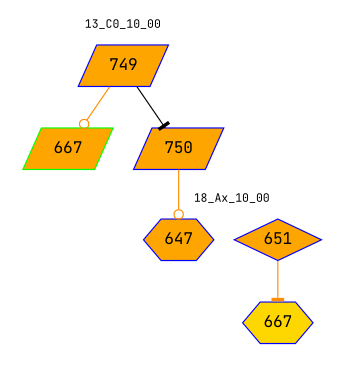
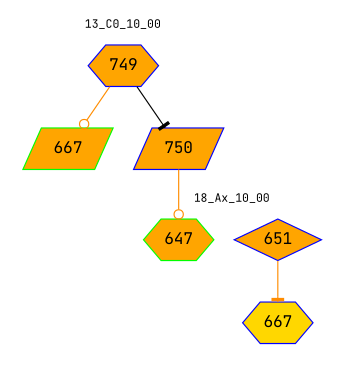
  digraph {
    fontname="JetBrains Mono"
    node [color=blue fillcolor=orange fontname="JetBrains Mono" shape=hexagon style=filled]
    edge [arrowhead=tee color=darkorange fontname="JetBrains Mono"]
    n1 [label=651 shape=diamond]
-   n2 [label=647]
+   n2 [color=green label=647]
    n3 [fillcolor=gold label=667]
-   n4 [label=749 shape=parallelogram]
+   n4 [label=749]
    n5 [color=green label=667 shape=parallelogram]
    n6 [label=750 shape=parallelogram]
    subgraph cluster_1 {
      color=white
      fontsize=10
      label="18_Ax_10_00"
      n1
      n2
      n3
    }
    subgraph cluster_2 {
      color=white
      fontsize=10
      label="13_C0_10_00"
      n4
      n5
      n6
    }
    n1 -> n3
    n4 -> n5 [arrowhead=odot]
    n4 -> n6 [color=black]
    n6 -> n2 [arrowhead=odot]
  }
